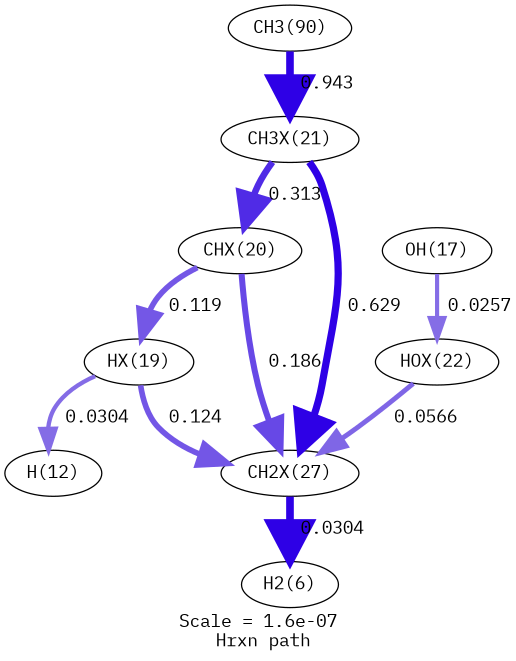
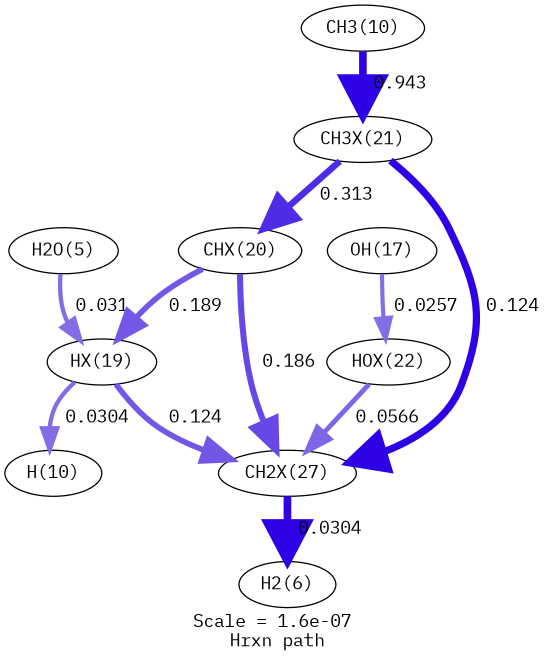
  digraph {
    fontname="IBM Plex Mono"
    label="Scale = 1.6e-07\l Hrxn path"
    node [fontname="IBM Plex Mono"]
    edge [fontname="IBM Plex Mono"]
    n1 [label="CH2X(27)"]
    n2 [label="H2(6)"]
    n3 [label="HX(19)"]
-   n4 [label="H(12)"]
+   n4 [label="H(10)"]
+   n5 [label="H2O(5)"]
    n6 [label="HOX(22)"]
    n7 [label="CHX(20)"]
    n8 [label="OH(17)"]
-   n9 [label="CH3(90)"]
+   n9 [label="CH3(10)"]
    n10 [label="CH3X(21)"]
    n1 -> n2 [arrowsize=3 color="0.7, 1.5, 0.9" label=" 0.0304" style="setlinewidth(6)"]
    n3 -> n1 [arrowsize=2.21 color="0.7, 0.624, 0.9" label=" 0.124" style="setlinewidth(4.42)"]
    n3 -> n4 [arrowsize=1.68 color="0.7, 0.53, 0.9" label=" 0.0304" style="setlinewidth(3.36)"]
+   n5 -> n3 [arrowsize=1.69 color="0.7, 0.531, 0.9" label=" 0.031" style="setlinewidth(3.38)"]
    n6 -> n1 [arrowsize=1.92 color="0.7, 0.557, 0.9" label=" 0.0566" style="setlinewidth(3.83)"]
    n7 -> n1 [arrowsize=2.36 color="0.7, 0.686, 0.9" label=" 0.186" style="setlinewidth(4.73)"]
-   n7 -> n3 [arrowsize=2.2 color="0.7, 0.619, 0.9" label=" 0.119" style="setlinewidth(4.4)"]
+   n7 -> n3 [arrowsize=2.2 color="0.7, 0.619, 0.9" label=" 0.189" style="setlinewidth(4.4)"]
    n8 -> n6 [arrowsize=1.62 color="0.7, 0.526, 0.9" label=" 0.0257" style="setlinewidth(3.24)"]
    n9 -> n10 [arrowsize=2.98 color="0.7, 1.44, 0.9" label=" 0.943" style="setlinewidth(5.96)"]
-   n10 -> n1 [arrowsize=2.82 color="0.7, 1.13, 0.9" label=" 0.629" style="setlinewidth(5.65)"]
+   n10 -> n1 [arrowsize=2.82 color="0.7, 1.13, 0.9" label=" 0.124" style="setlinewidth(5.65)"]
    n10 -> n7 [arrowsize=2.56 color="0.7, 0.813, 0.9" label=" 0.313" style="setlinewidth(5.12)"]
  }
